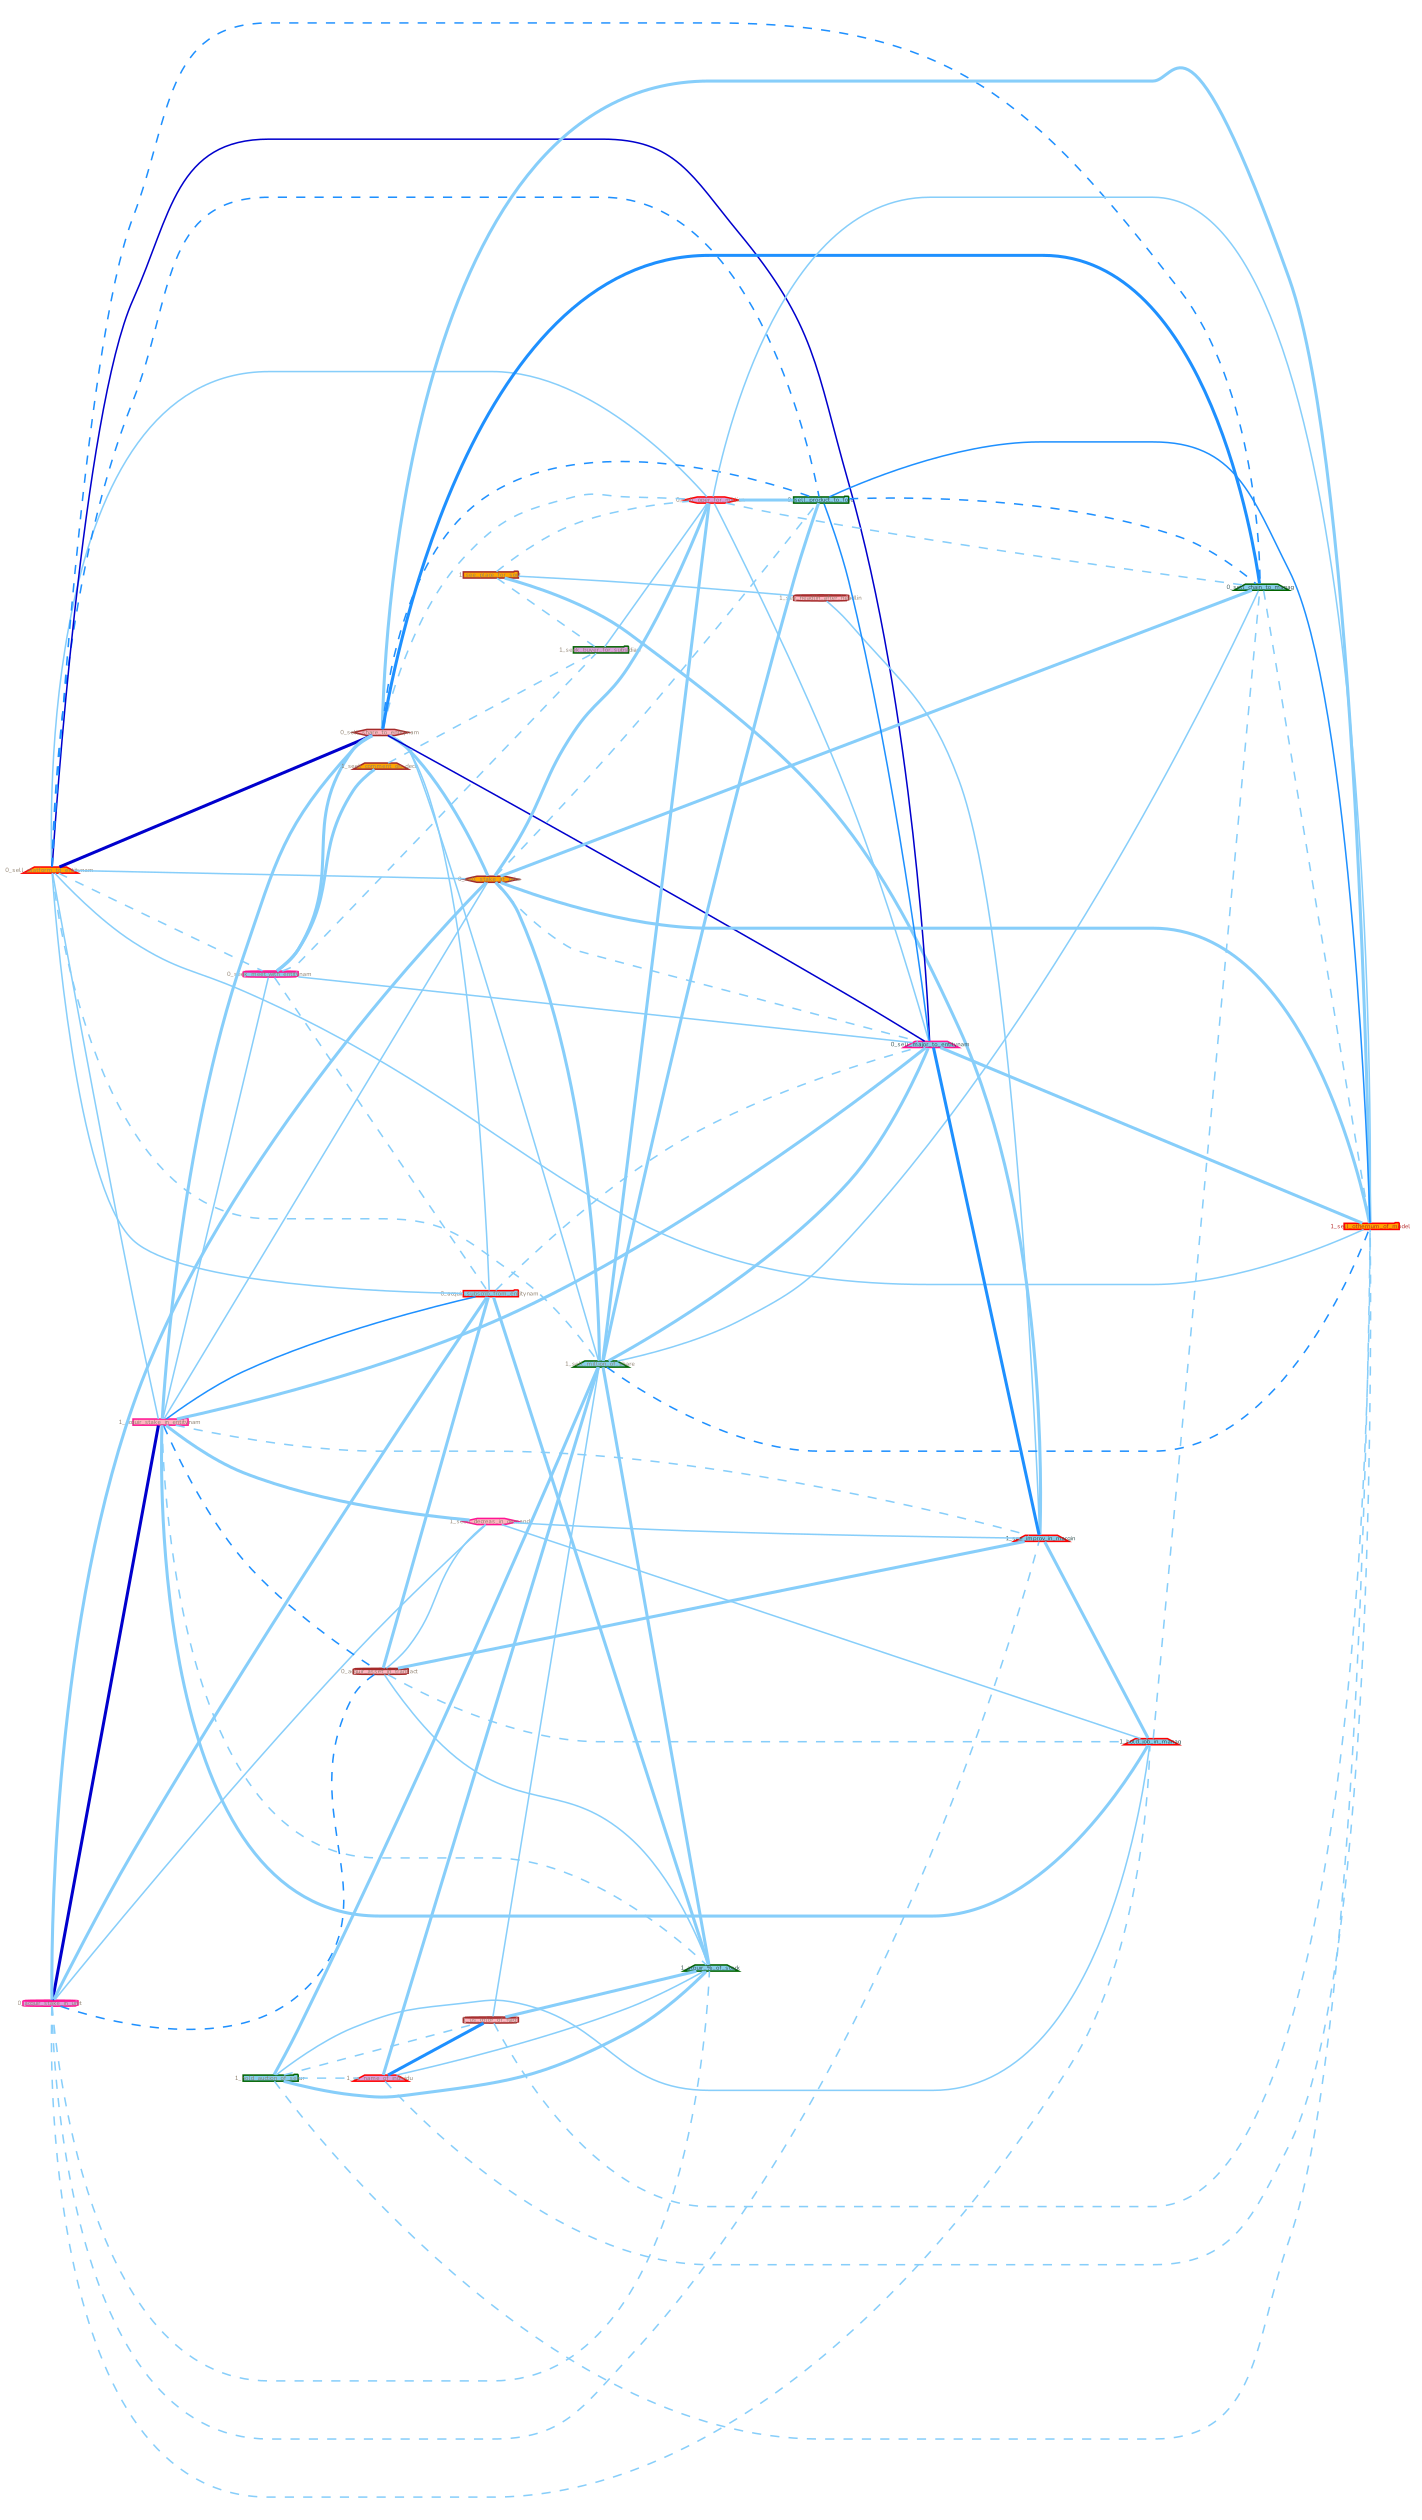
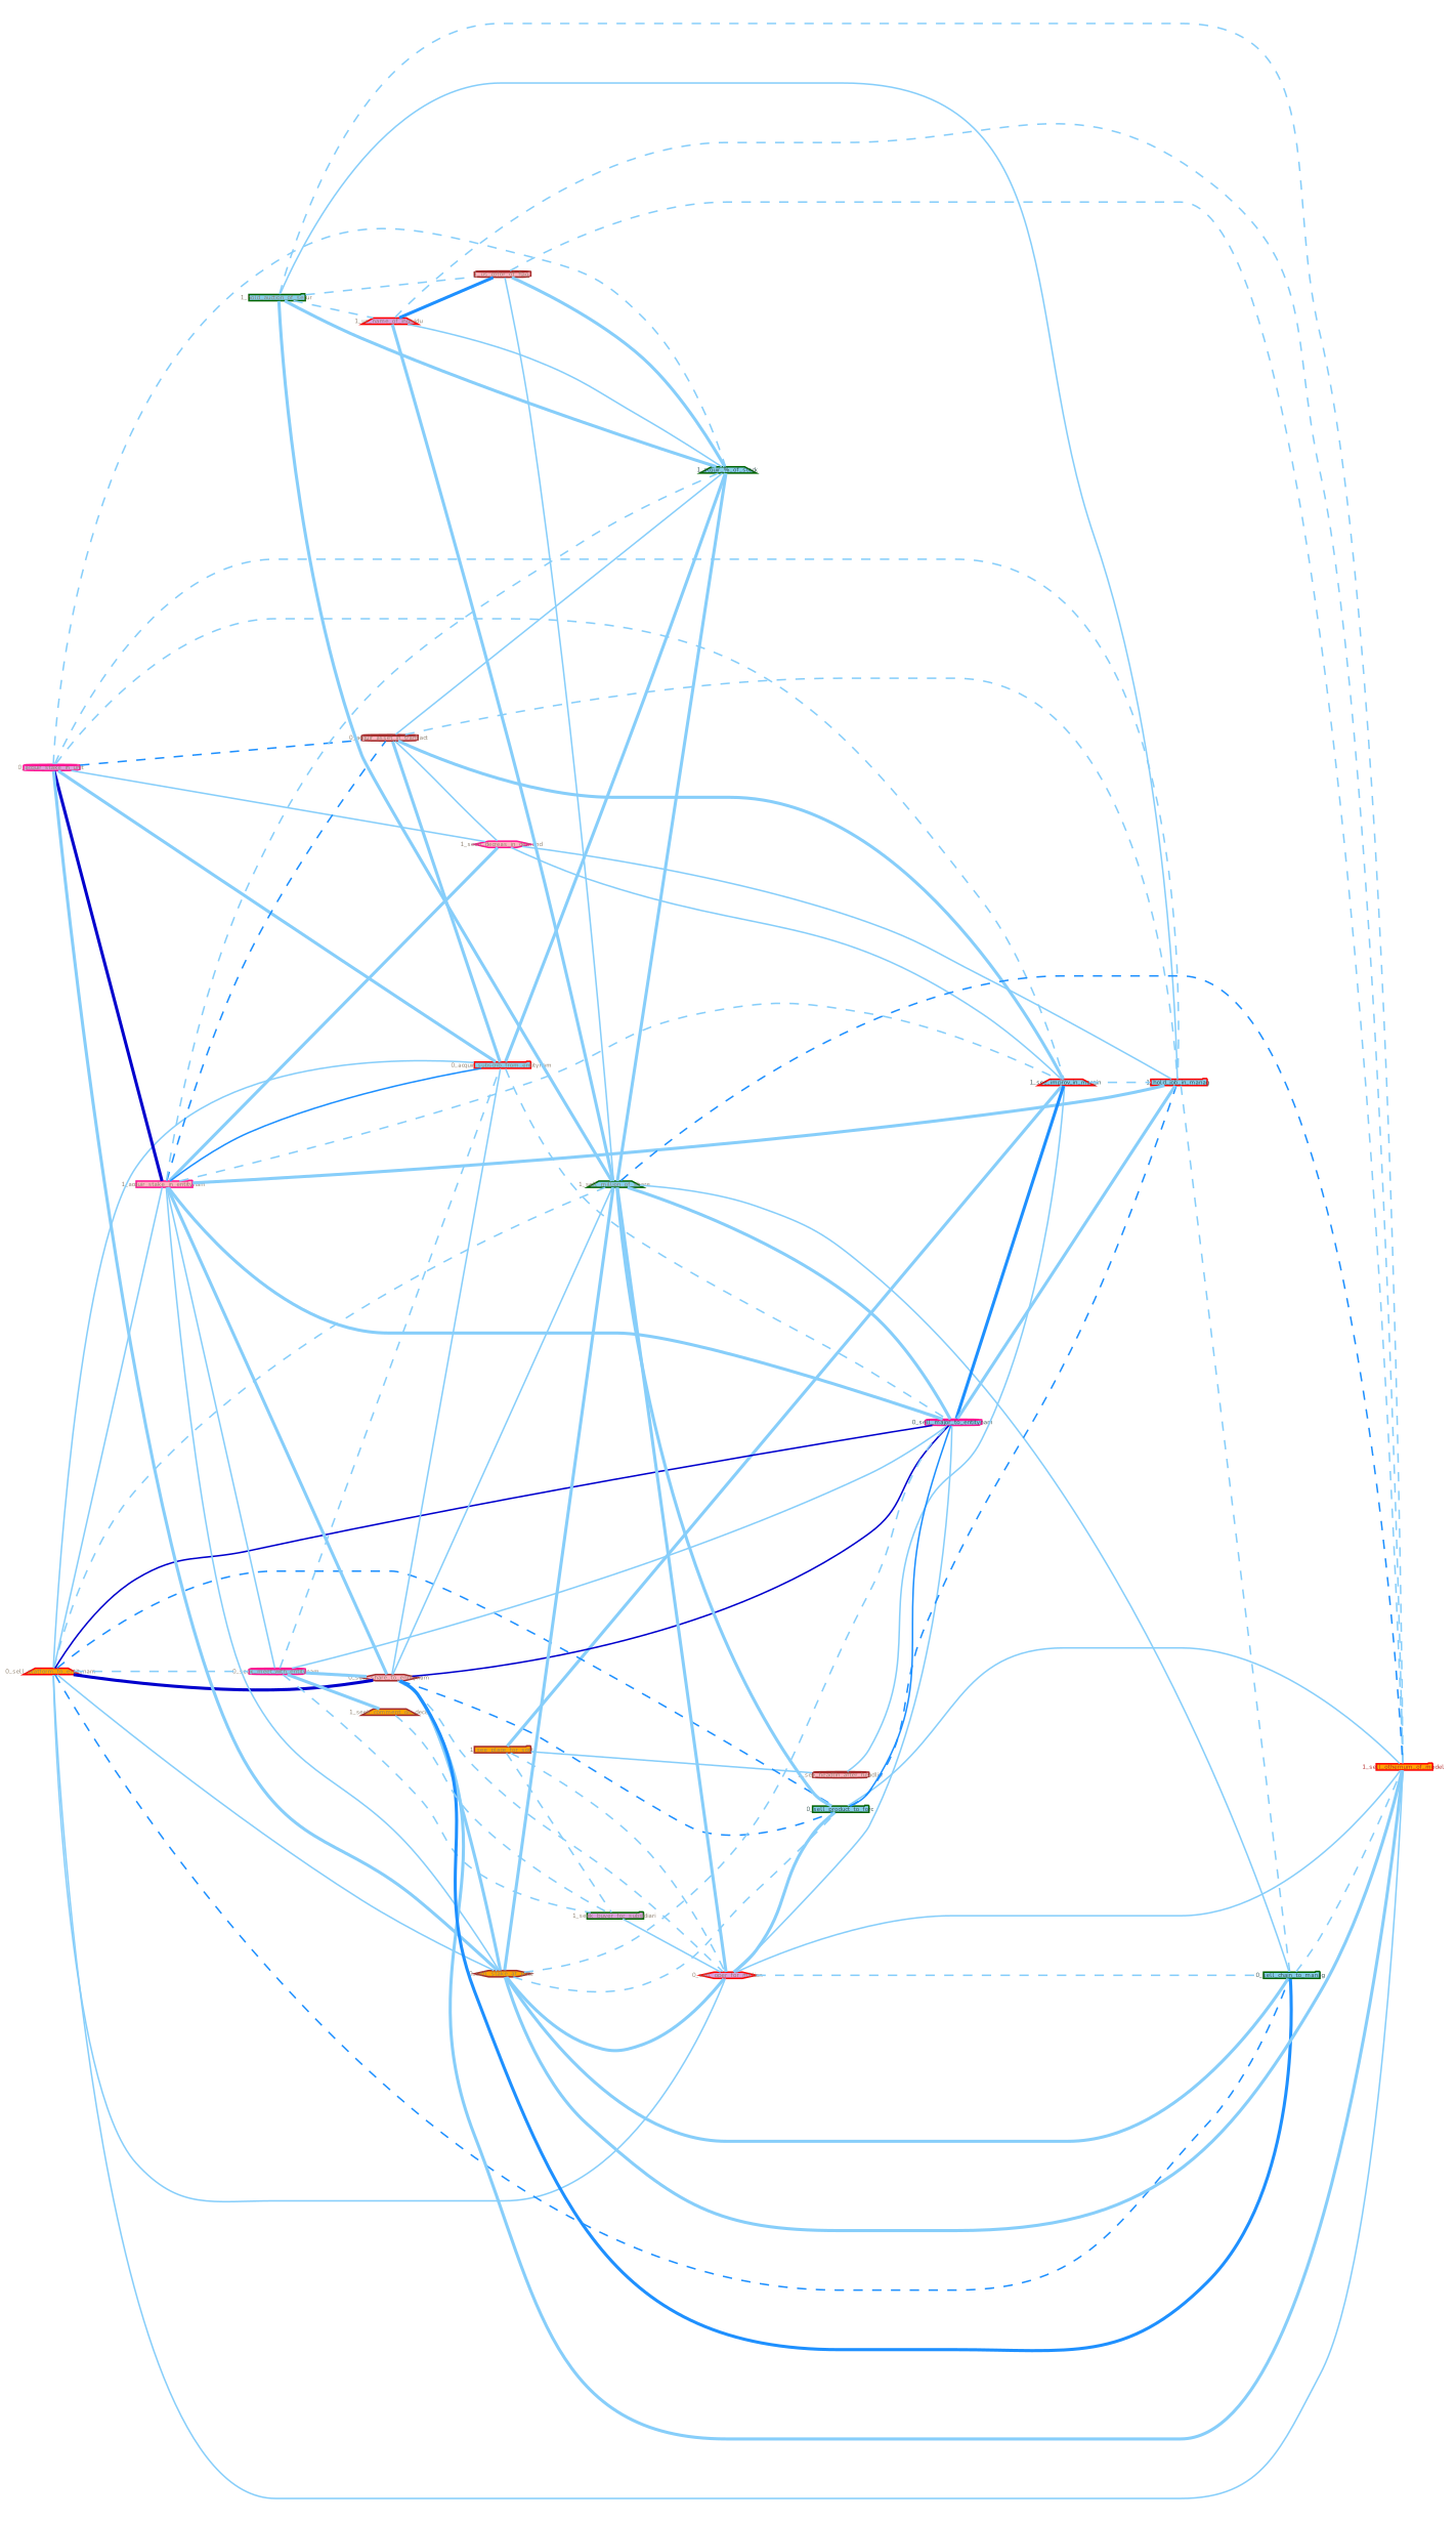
  graph {
    fontname=Nunito
    rankdir=LR
    node [color=brown fillcolor=skyblue fixedsize=true fontcolor="#8b7d6b" fontname=Nunito fontsize=4 shape=folder style=filled]
    edge [color="#87cefa" fontname=Nunito style=dashed w=1]
    "1_see_place_for_sort " [fillcolor=orange height=.06 width=.5]
    "0_sell_platform_to_entitynam " [color=red fillcolor=orange height=.06 shape=trapezium width=.5]
    "0_acquir_stake_in_unit " [color=deeppink fillcolor=plum height=.06 shape=cylinder width=.5]
    "1_acquir_stake_in_entitynam " [color=deeppink fillcolor=lightpink height=.06 width=.5]
    "0_seek_meet_with_entitynam " [color=deeppink height=.06 shape=cylinder width=.5]
    "1_see_headlin_after_headlin " [fillcolor=lightpink height=.06 shape=cylinder width=.5]
    "0_acquir_asset_in_transact " [fillcolor=lightpink height=.06 shape=cylinder width=.5]
    "1_hold_auction_of_secur " [color=darkgreen height=.06 width=.5]
    "1_us_name_of_individu " [color=red fillcolor=plum height=.06 shape=trapezium width=.5]
    "0_sell_share_to_entitynam " [fillcolor=lightpink height=.06 shape=hexagon width=.5]
    "1_us_color_of_flag " [fillcolor=lightpink height=.06 shape=cylinder width=.5]
    "1_seen_decreas_in_demand " [color=deeppink fillcolor=lightpink height=.06 shape=hexagon width=.5]
    "0_sell_stake_at_price " [fillcolor=orange height=.06 shape=hexagon width=.5]
    "1_seek_comment_on_decis " [fillcolor=orange height=.06 shape=trapezium width=.5]
    "0_acquir_subscrib_from_entitynam " [color=red height=.06 width=.5]
    "1_sell_million_of_share " [color=darkgreen height=.06 shape=trapezium width=.5]
    "1_seek_buyer_for_subsidiari " [color=darkgreen fillcolor=plum height=.06 width=.5]
    "0_sell_oper_for_million " [color=red fillcolor=plum height=.06 shape=hexagon width=.5]
    "1_sell_othernum_of_model " [color=red fillcolor=orange fontcolor="#b22222" height=.06 width=.5]
    "1_see_improv_in_margin " [color=red fontcolor="#2f4f4f" height=.06 shape=trapezium width=.5]
    "0_sell_product_to_forc " [color=darkgreen fontcolor="#2f4f4f" height=.06 width=.5]
-   "0_sell_major_to_entitynam " [color=deeppink fontcolor="#2f4f4f" height=.06 shape=trapezium width=.5]
-   "0_sell_chain_to_manag " [color=darkgreen fontcolor="#2f4f4f" height=.06 shape=trapezium width=.5]
+   "0_sell_major_to_entitynam " [color=deeppink fontcolor="#2f4f4f" height=.06 shape=cylinder width=.5]
+   "0_sell_chain_to_manag " [color=darkgreen fontcolor="#2f4f4f" height=.06 width=.5]
    "1_acquir_%_of_stock " [color=darkgreen fontcolor="#2f4f4f" height=.06 shape=trapezium width=.5]
-   "1_hold_job_in_manag " [color=red fontcolor="#2f4f4f" height=.06 shape=trapezium width=.5]
+   "1_hold_job_in_manag " [color=red fontcolor="#2f4f4f" height=.06 width=.5]
    subgraph sub_1 {
      "1_see_place_for_sort "
      "0_sell_platform_to_entitynam "
      "0_acquir_stake_in_unit "
      "1_acquir_stake_in_entitynam "
      "0_seek_meet_with_entitynam "
      "1_see_headlin_after_headlin "
      "0_acquir_asset_in_transact "
      "1_hold_auction_of_secur "
      "1_us_name_of_individu "
      "0_sell_share_to_entitynam "
      "1_us_color_of_flag "
      "1_seen_decreas_in_demand "
      "0_sell_stake_at_price "
      "1_seek_comment_on_decis "
      "0_acquir_subscrib_from_entitynam "
      "1_sell_million_of_share "
      "1_seek_buyer_for_subsidiari "
      "0_sell_oper_for_million "
    }
    subgraph sub_2 {
      "1_sell_othernum_of_model "
    }
    "1_see_place_for_sort " -- "1_see_headlin_after_headlin " [style=solid]
    "1_see_place_for_sort " -- "1_seek_buyer_for_subsidiari "
    "1_see_place_for_sort " -- "0_sell_oper_for_million "
    "1_see_place_for_sort " -- "1_see_improv_in_margin " [style=bold]
    "0_sell_platform_to_entitynam " -- "1_acquir_stake_in_entitynam " [style=solid]
    "0_sell_platform_to_entitynam " -- "0_seek_meet_with_entitynam "
    "0_sell_platform_to_entitynam " -- "0_sell_share_to_entitynam " [color="#0000cd" style=bold w=3]
    "0_sell_platform_to_entitynam " -- "0_sell_stake_at_price " [style=solid]
    "0_sell_platform_to_entitynam " -- "0_acquir_subscrib_from_entitynam " [style=solid]
    "0_sell_platform_to_entitynam " -- "1_sell_million_of_share "
    "0_sell_platform_to_entitynam " -- "0_sell_oper_for_million " [style=solid]
    "0_sell_platform_to_entitynam " -- "1_sell_othernum_of_model " [style=solid]
    "0_sell_platform_to_entitynam " -- "0_sell_product_to_forc " [color="#1e90ff" w=2]
    "0_sell_platform_to_entitynam " -- "0_sell_major_to_entitynam " [color="#0000cd" style=solid w=3]
    "0_sell_platform_to_entitynam " -- "0_sell_chain_to_manag " [color="#1e90ff" w=2]
    "0_acquir_stake_in_unit " -- "1_acquir_stake_in_entitynam " [color="#0000cd" style=bold w=3]
    "0_acquir_stake_in_unit " -- "0_acquir_asset_in_transact " [color="#1e90ff" w=2]
    "0_acquir_stake_in_unit " -- "1_seen_decreas_in_demand " [style=solid]
    "0_acquir_stake_in_unit " -- "0_sell_stake_at_price " [style=bold]
    "0_acquir_stake_in_unit " -- "0_acquir_subscrib_from_entitynam " [style=bold]
    "0_acquir_stake_in_unit " -- "1_see_improv_in_margin "
    "0_acquir_stake_in_unit " -- "1_acquir_%_of_stock "
    "0_acquir_stake_in_unit " -- "1_hold_job_in_manag "
    "1_acquir_stake_in_entitynam " -- "0_seek_meet_with_entitynam " [style=solid]
    "1_acquir_stake_in_entitynam " -- "0_acquir_asset_in_transact " [color="#1e90ff" w=2]
    "1_acquir_stake_in_entitynam " -- "0_sell_share_to_entitynam " [style=bold]
    "1_acquir_stake_in_entitynam " -- "1_seen_decreas_in_demand " [style=bold]
    "1_acquir_stake_in_entitynam " -- "0_sell_stake_at_price " [style=solid]
    "1_acquir_stake_in_entitynam " -- "0_acquir_subscrib_from_entitynam " [color="#1e90ff" style=solid w=2]
    "1_acquir_stake_in_entitynam " -- "1_see_improv_in_margin "
    "1_acquir_stake_in_entitynam " -- "0_sell_major_to_entitynam " [style=bold]
    "1_acquir_stake_in_entitynam " -- "1_acquir_%_of_stock "
    "1_acquir_stake_in_entitynam " -- "1_hold_job_in_manag " [style=bold]
    "0_seek_meet_with_entitynam " -- "0_sell_share_to_entitynam " [style=bold]
    "0_seek_meet_with_entitynam " -- "1_seek_comment_on_decis " [style=bold]
    "0_seek_meet_with_entitynam " -- "0_acquir_subscrib_from_entitynam "
    "0_seek_meet_with_entitynam " -- "1_seek_buyer_for_subsidiari "
    "0_seek_meet_with_entitynam " -- "0_sell_major_to_entitynam " [style=solid]
    "1_see_headlin_after_headlin " -- "1_see_improv_in_margin " [style=solid]
    "0_acquir_asset_in_transact " -- "1_seen_decreas_in_demand " [style=solid]
    "0_acquir_asset_in_transact " -- "0_acquir_subscrib_from_entitynam " [style=bold]
    "0_acquir_asset_in_transact " -- "1_see_improv_in_margin " [style=bold]
    "0_acquir_asset_in_transact " -- "1_acquir_%_of_stock " [style=solid]
    "0_acquir_asset_in_transact " -- "1_hold_job_in_manag "
    "1_hold_auction_of_secur " -- "1_us_name_of_individu "
    "1_hold_auction_of_secur " -- "1_us_color_of_flag "
    "1_hold_auction_of_secur " -- "1_sell_million_of_share " [style=bold]
    "1_hold_auction_of_secur " -- "1_sell_othernum_of_model "
    "1_hold_auction_of_secur " -- "1_acquir_%_of_stock " [style=bold]
    "1_hold_auction_of_secur " -- "1_hold_job_in_manag " [style=solid]
    "1_us_name_of_individu " -- "1_us_color_of_flag " [color="#1e90ff" style=bold w=2]
    "1_us_name_of_individu " -- "1_sell_million_of_share " [style=bold]
    "1_us_name_of_individu " -- "1_sell_othernum_of_model "
    "1_us_name_of_individu " -- "1_acquir_%_of_stock " [style=solid]
    "0_sell_share_to_entitynam " -- "0_sell_stake_at_price " [style=bold]
    "0_sell_share_to_entitynam " -- "0_acquir_subscrib_from_entitynam " [style=solid]
    "0_sell_share_to_entitynam " -- "1_sell_million_of_share " [style=solid]
    "0_sell_share_to_entitynam " -- "0_sell_oper_for_million "
    "0_sell_share_to_entitynam " -- "1_sell_othernum_of_model " [style=bold]
    "0_sell_share_to_entitynam " -- "0_sell_product_to_forc " [color="#1e90ff" w=2]
    "0_sell_share_to_entitynam " -- "0_sell_major_to_entitynam " [color="#0000cd" style=solid w=3]
    "0_sell_share_to_entitynam " -- "0_sell_chain_to_manag " [color="#1e90ff" style=bold w=2]
    "1_us_color_of_flag " -- "1_sell_million_of_share " [style=solid]
    "1_us_color_of_flag " -- "1_sell_othernum_of_model "
    "1_us_color_of_flag " -- "1_acquir_%_of_stock " [style=bold]
    "1_seen_decreas_in_demand " -- "1_see_improv_in_margin " [style=solid]
    "1_seen_decreas_in_demand " -- "1_hold_job_in_manag " [style=solid]
    "0_sell_stake_at_price " -- "1_sell_million_of_share " [style=bold]
    "0_sell_stake_at_price " -- "0_sell_oper_for_million " [style=bold]
    "0_sell_stake_at_price " -- "1_sell_othernum_of_model " [style=bold]
    "0_sell_stake_at_price " -- "0_sell_product_to_forc "
    "0_sell_stake_at_price " -- "0_sell_major_to_entitynam "
    "0_sell_stake_at_price " -- "0_sell_chain_to_manag " [style=bold]
    "1_seek_comment_on_decis " -- "1_seek_buyer_for_subsidiari "
    "0_acquir_subscrib_from_entitynam " -- "0_sell_major_to_entitynam "
    "0_acquir_subscrib_from_entitynam " -- "1_acquir_%_of_stock " [style=bold]
    "1_sell_million_of_share " -- "0_sell_oper_for_million " [style=bold]
    "1_sell_million_of_share " -- "1_sell_othernum_of_model " [color="#1e90ff" w=2]
    "1_sell_million_of_share " -- "0_sell_product_to_forc " [style=bold]
    "1_sell_million_of_share " -- "0_sell_major_to_entitynam " [style=bold]
    "1_sell_million_of_share " -- "0_sell_chain_to_manag " [style=solid]
    "1_sell_million_of_share " -- "1_acquir_%_of_stock " [style=bold]
    "1_seek_buyer_for_subsidiari " -- "0_sell_oper_for_million " [style=solid]
    "0_sell_oper_for_million " -- "1_sell_othernum_of_model " [style=solid]
    "0_sell_oper_for_million " -- "0_sell_product_to_forc " [style=bold]
    "0_sell_oper_for_million " -- "0_sell_major_to_entitynam " [style=solid]
    "0_sell_oper_for_million " -- "0_sell_chain_to_manag "
-   "1_see_improv_in_margin " -- "1_hold_job_in_manag " [style=bold]
-   "0_sell_product_to_forc " -- "1_sell_othernum_of_model " [color="#1e90ff" style=solid]
+   "1_see_improv_in_margin " -- "1_hold_job_in_manag "
+   "0_sell_product_to_forc " -- "1_sell_othernum_of_model " [style=solid]
    "0_sell_product_to_forc " -- "0_sell_major_to_entitynam " [color="#1e90ff" style=solid w=2]
-   "0_sell_product_to_forc " -- "0_sell_chain_to_manag " [color="#1e90ff" w=2]
-   "0_sell_major_to_entitynam " -- "1_sell_othernum_of_model " [style=bold]
+   "0_sell_product_to_forc " -- "1_hold_job_in_manag " [color="#1e90ff" w=2]
+   "0_sell_major_to_entitynam " -- "1_hold_job_in_manag " [style=bold]
    "0_sell_major_to_entitynam " -- "1_see_improv_in_margin " [color="#1e90ff" style=bold w=2]
    "0_sell_chain_to_manag " -- "1_sell_othernum_of_model "
    "1_hold_job_in_manag " -- "0_sell_chain_to_manag "
  }
